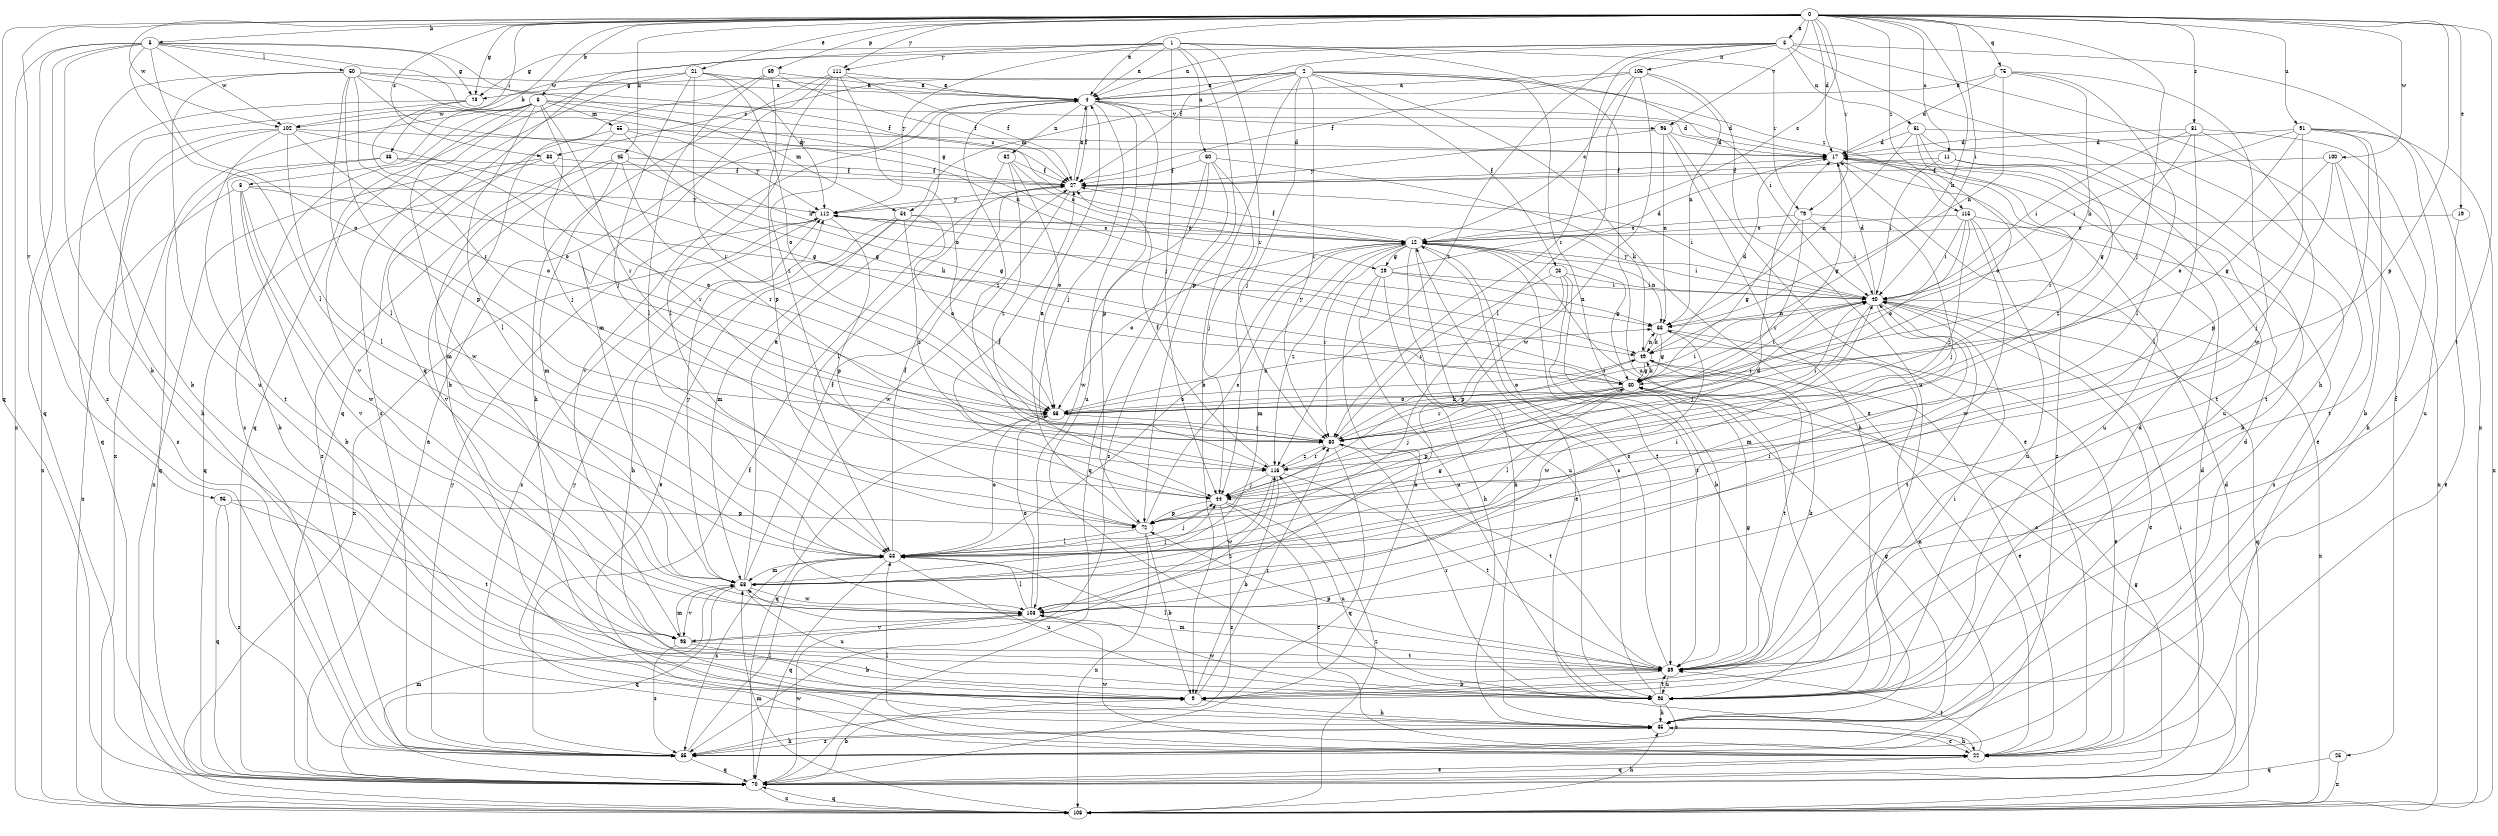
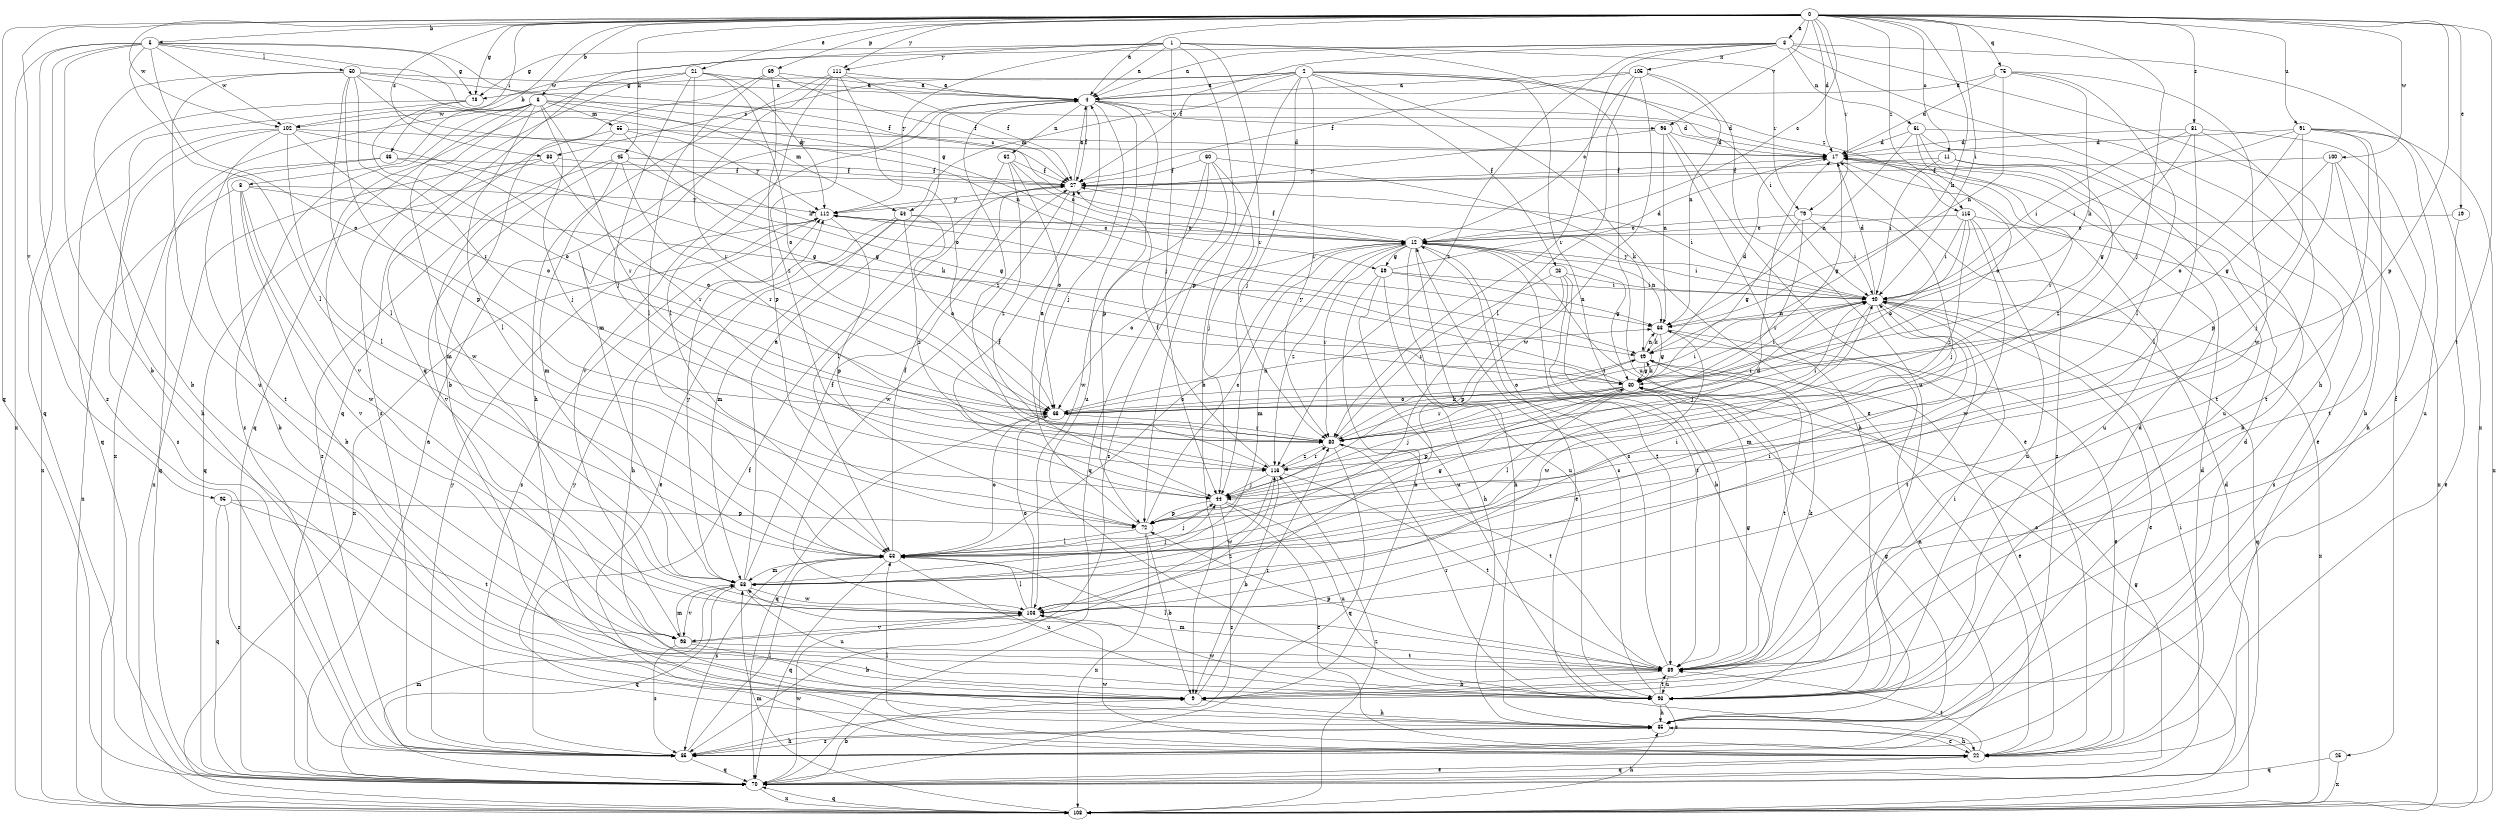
  strict digraph {
    0
    3
    4
    5
    6
    8
    11
    12
    17
    19
    21
    28
    36
    40
    44
    45
    49
    69
    72
    75
    n21 [label=70]
    79
    81
    83
    89
    91
    95
    96
    100
    102
    111
    115
    80
    25
    27
    35
    61
    105
    108
    116
    93
    62
    98
    9
-   29
+   29 [label=59]
    50
    53
    68
    85
    54
    55
    103
    112
    22
    30
    58
    63
    1
    60
    2
    23
    0 -> 3 [label=a]
    0 -> 4 [label=a]
    0 -> 5 [label=b]
    0 -> 6 [label=b]
    0 -> 8 [label=b]
    0 -> 11 [label=c]
    0 -> 12 [label=c]
    0 -> 17 [label=d]
    0 -> 19 [label=e]
    0 -> 21 [label=e]
    0 -> 28 [label=g]
    0 -> 36 [label=i]
    0 -> 40 [label=i]
    0 -> 44 [label=j]
    0 -> 45 [label=k]
    0 -> 49 [label=k]
    0 -> 69 [label=p]
    0 -> 72 [label=p]
    0 -> 75 [label=q]
    0 -> n21 [label=q]
    0 -> 79 [label=r]
    0 -> 81 [label=s]
    0 -> 83 [label=s]
    0 -> 89 [label=t]
    0 -> 91 [label=u]
    0 -> 95 [label=v]
    0 -> 96 [label=v]
    0 -> 100 [label=w]
    0 -> 102 [label=w]
    0 -> 111 [label=y]
    0 -> 115 [label=z]
    3 -> 4 [label=a]
    3 -> 102 [label=w]
    3 -> 80 [label=r]
    3 -> 25 [label=f]
    3 -> 27 [label=f]
    3 -> 35 [label=h]
    3 -> 61 [label=n]
    3 -> 105 [label=x]
    3 -> 108 [label=x]
    3 -> 116 [label=z]
    4 -> 17 [label=d]
    4 -> 44 [label=j]
    4 -> 72 [label=p]
    4 -> 96 [label=v]
    4 -> 27 [label=f]
    4 -> 116 [label=z]
    4 -> 93 [label=u]
    4 -> 62 [label=n]
    4 -> 98 [label=v]
    5 -> 12 [label=c]
    5 -> 28 [label=g]
    5 -> n21 [label=q]
    5 -> 102 [label=w]
    5 -> 108 [label=x]
    5 -> 9 [label=b]
    5 -> 29 [label=g]
    5 -> 50 [label=l]
    5 -> 53 [label=l]
    5 -> 68 [label=o]
    5 -> 85 [label=s]
    6 -> 17 [label=d]
    6 -> 44 [label=j]
    6 -> 102 [label=w]
    6 -> 80 [label=r]
    6 -> 108 [label=x]
    6 -> 98 [label=v]
    6 -> 53 [label=l]
    6 -> 85 [label=s]
    6 -> 54 [label=m]
    6 -> 55 [label=m]
    6 -> 103 [label=w]
    8 -> 49 [label=k]
    8 -> 108 [label=x]
    8 -> 98 [label=v]
    8 -> 9 [label=b]
    8 -> 103 [label=w]
    8 -> 112 [label=y]
    11 -> 40 [label=i]
    11 -> 27 [label=f]
    11 -> 116 [label=z]
    11 -> 9 [label=b]
    12 -> 40 [label=i]
    12 -> 89 [label=t]
    12 -> 80 [label=r]
    12 -> 27 [label=f]
    12 -> 35 [label=h]
    12 -> 116 [label=z]
    12 -> 93 [label=u]
    12 -> 29 [label=g]
    12 -> 68 [label=o]
    12 -> 22 [label=e]
    12 -> 30 [label=g]
    12 -> 58 [label=m]
    12 -> 63 [label=n]
    17 -> 27 [label=f]
    17 -> 93 [label=u]
    17 -> 85 [label=s]
    17 -> 30 [label=g]
    19 -> 12 [label=c]
    19 -> 22 [label=e]
    21 -> 4 [label=a]
    21 -> 44 [label=j]
    21 -> n21 [label=q]
    21 -> 80 [label=r]
    21 -> 68 [label=o]
    21 -> 85 [label=s]
    21 -> 112 [label=y]
    28 -> n21 [label=q]
    28 -> 35 [label=h]
    28 -> 68 [label=o]
    36 -> n21 [label=q]
    36 -> 27 [label=f]
    36 -> 9 [label=b]
    36 -> 68 [label=o]
    40 -> 17 [label=d]
    40 -> 44 [label=j]
    40 -> n21 [label=q]
    40 -> 89 [label=t]
    40 -> 80 [label=r]
    40 -> 108 [label=x]
    40 -> 112 [label=y]
    40 -> 22 [label=e]
    40 -> 58 [label=m]
    40 -> 63 [label=n]
    44 -> 72 [label=p]
    44 -> 27 [label=f]
    44 -> 93 [label=u]
    44 -> 85 [label=s]
    44 -> 22 [label=e]
    45 -> 80 [label=r]
    45 -> 27 [label=f]
    45 -> 98 [label=v]
    45 -> 85 [label=s]
    45 -> 30 [label=g]
    45 -> 58 [label=m]
    49 -> 17 [label=d]
    49 -> 89 [label=t]
    49 -> 68 [label=o]
    49 -> 22 [label=e]
    49 -> 30 [label=g]
    49 -> 63 [label=n]
    69 -> 4 [label=a]
    69 -> 72 [label=p]
    69 -> 27 [label=f]
    69 -> 9 [label=b]
    69 -> 53 [label=l]
    72 -> 4 [label=a]
    72 -> 12 [label=c]
    72 -> 108 [label=x]
    72 -> 9 [label=b]
    72 -> 53 [label=l]
    75 -> 4 [label=a]
    75 -> 17 [label=d]
    75 -> 49 [label=k]
    75 -> 53 [label=l]
    75 -> 103 [label=w]
    75 -> 63 [label=n]
    n21 -> 4 [label=a]
    n21 -> 17 [label=d]
    n21 -> 108 [label=x]
    n21 -> 9 [label=b]
    n21 -> 103 [label=w]
    n21 -> 22 [label=e]
    n21 -> 30 [label=g]
    n21 -> 58 [label=m]
    79 -> 12 [label=c]
    79 -> 40 [label=i]
    79 -> 44 [label=j]
    79 -> 80 [label=r]
    79 -> 30 [label=g]
    81 -> 17 [label=d]
    81 -> 40 [label=i]
    81 -> 89 [label=t]
    81 -> 35 [label=h]
    81 -> 53 [label=l]
    81 -> 30 [label=g]
    83 -> n21 [label=q]
    83 -> 80 [label=r]
    83 -> 27 [label=f]
    83 -> 108 [label=x]
    89 -> 12 [label=c]
    89 -> 49 [label=k]
    89 -> 72 [label=p]
    89 -> 93 [label=u]
    89 -> 9 [label=b]
    89 -> 53 [label=l]
    89 -> 30 [label=g]
    89 -> 58 [label=m]
    91 -> 17 [label=d]
    91 -> 40 [label=i]
    91 -> 72 [label=p]
    91 -> 89 [label=t]
    91 -> 108 [label=x]
    91 -> 93 [label=u]
    91 -> 9 [label=b]
    91 -> 68 [label=o]
    95 -> 72 [label=p]
    95 -> n21 [label=q]
    95 -> 89 [label=t]
    95 -> 85 [label=s]
    96 -> 17 [label=d]
    96 -> 35 [label=h]
    96 -> 112 [label=y]
    96 -> 22 [label=e]
    96 -> 63 [label=n]
    100 -> 44 [label=j]
    100 -> 89 [label=t]
    100 -> 27 [label=f]
    100 -> 108 [label=x]
    100 -> 30 [label=g]
    102 -> 17 [label=d]
    102 -> 89 [label=t]
    102 -> 108 [label=x]
    102 -> 53 [label=l]
    102 -> 68 [label=o]
    102 -> 85 [label=s]
    102 -> 30 [label=g]
    111 -> 4 [label=a]
    111 -> 27 [label=f]
    111 -> 35 [label=h]
    111 -> 116 [label=z]
    111 -> 53 [label=l]
    111 -> 68 [label=o]
    111 -> 58 [label=m]
    115 -> 12 [label=c]
    115 -> 40 [label=i]
    115 -> 116 [label=z]
    115 -> 93 [label=u]
    115 -> 68 [label=o]
    115 -> 85 [label=s]
    115 -> 103 [label=w]
    80 -> 40 [label=i]
    80 -> 49 [label=k]
    80 -> n21 [label=q]
    80 -> 89 [label=t]
    80 -> 116 [label=z]
    25 -> n21 [label=q]
    25 -> 108 [label=x]
    27 -> 4 [label=a]
    27 -> 40 [label=i]
    27 -> 103 [label=w]
    27 -> 112 [label=y]
    35 -> 17 [label=d]
    35 -> 85 [label=s]
    35 -> 22 [label=e]
    35 -> 30 [label=g]
    61 -> 17 [label=d]
    61 -> 80 [label=r]
    61 -> 93 [label=u]
    61 -> 68 [label=o]
    61 -> 22 [label=e]
    61 -> 63 [label=n]
    105 -> 4 [label=a]
    105 -> 12 [label=c]
    105 -> 27 [label=f]
    105 -> 93 [label=u]
    105 -> 53 [label=l]
    105 -> 103 [label=w]
    105 -> 63 [label=n]
    108 -> 12 [label=c]
    108 -> 17 [label=d]
    108 -> n21 [label=q]
    108 -> 35 [label=h]
    108 -> 116 [label=z]
    108 -> 58 [label=m]
    116 -> 44 [label=j]
    116 -> 89 [label=t]
    116 -> 80 [label=r]
    116 -> 27 [label=f]
    116 -> 9 [label=b]
    116 -> 103 [label=w]
    93 -> 12 [label=c]
    93 -> 17 [label=d]
    93 -> 40 [label=i]
    93 -> 89 [label=t]
    93 -> 80 [label=r]
    93 -> 35 [label=h]
    93 -> 85 [label=s]
    93 -> 103 [label=w]
    62 -> 12 [label=c]
    62 -> 27 [label=f]
    62 -> 116 [label=z]
    62 -> 53 [label=l]
    62 -> 68 [label=o]
    98 -> 89 [label=t]
    98 -> 116 [label=z]
    98 -> 9 [label=b]
    98 -> 85 [label=s]
    98 -> 58 [label=m]
    9 -> 80 [label=r]
    9 -> 35 [label=h]
    29 -> 17 [label=d]
    29 -> 40 [label=i]
    29 -> 35 [label=h]
    29 -> 93 [label=u]
    29 -> 9 [label=b]
    29 -> 63 [label=n]
    50 -> 4 [label=a]
    50 -> 49 [label=k]
    50 -> 72 [label=p]
    50 -> 80 [label=r]
    50 -> 27 [label=f]
    50 -> 93 [label=u]
    50 -> 9 [label=b]
    50 -> 53 [label=l]
    50 -> 63 [label=n]
    53 -> 12 [label=c]
    53 -> 44 [label=j]
    53 -> n21 [label=q]
    53 -> 27 [label=f]
    53 -> 93 [label=u]
    53 -> 68 [label=o]
    53 -> 85 [label=s]
    53 -> 30 [label=g]
    53 -> 58 [label=m]
    68 -> 40 [label=i]
    68 -> n21 [label=q]
    68 -> 80 [label=r]
    68 -> 63 [label=n]
    85 -> n21 [label=q]
    85 -> 27 [label=f]
    85 -> 35 [label=h]
    85 -> 53 [label=l]
    85 -> 112 [label=y]
    85 -> 63 [label=n]
    54 -> 12 [label=c]
    54 -> 35 [label=h]
    54 -> 116 [label=z]
    54 -> 68 [label=o]
    54 -> 22 [label=e]
    54 -> 58 [label=m]
    55 -> 17 [label=d]
    55 -> 103 [label=q]
    55 -> 112 [label=y]
    55 -> 30 [label=g]
    55 -> 58 [label=m]
    103 -> 40 [label=i]
    103 -> 98 [label=v]
    103 -> 53 [label=l]
    103 -> 68 [label=o]
    112 -> 12 [label=c]
    112 -> 72 [label=p]
    112 -> 108 [label=x]
    112 -> 85 [label=s]
    22 -> 40 [label=i]
    22 -> n21 [label=q]
    22 -> 89 [label=t]
    22 -> 35 [label=h]
    22 -> 53 [label=l]
    22 -> 103 [label=w]
    22 -> 112 [label=y]
    30 -> 40 [label=i]
    30 -> 44 [label=j]
    30 -> 49 [label=k]
    30 -> 72 [label=p]
    30 -> 80 [label=r]
    30 -> 53 [label=l]
    30 -> 68 [label=o]
    30 -> 112 [label=y]
    58 -> 4 [label=a]
    58 -> 17 [label=d]
    58 -> 40 [label=i]
    58 -> 44 [label=j]
    58 -> n21 [label=q]
    58 -> 27 [label=f]
    58 -> 93 [label=u]
    58 -> 98 [label=v]
    58 -> 103 [label=w]
    58 -> 112 [label=y]
    63 -> 49 [label=k]
    63 -> 103 [label=w]
    63 -> 22 [label=e]
    63 -> 30 [label=g]
    1 -> 4 [label=a]
    1 -> 28 [label=g]
    1 -> 44 [label=j]
    1 -> 72 [label=p]
    1 -> n21 [label=q]
    1 -> 79 [label=r]
    1 -> 111 [label=y]
    1 -> 80 [label=r]
    1 -> 93 [label=u]
    1 -> 112 [label=y]
-   1 -> 60 [label=n]
    60 -> 44 [label=j]
    60 -> 49 [label=k]
    60 -> n21 [label=q]
    60 -> 27 [label=f]
    60 -> 85 [label=s]
    60 -> 103 [label=w]
    2 -> 4 [label=a]
    2 -> 28 [label=g]
    2 -> 40 [label=i]
    2 -> 44 [label=j]
    2 -> 83 [label=s]
    2 -> 89 [label=t]
    2 -> 115 [label=z]
    2 -> 80 [label=r]
    2 -> 9 [label=b]
    2 -> 54 [label=m]
    2 -> 22 [label=e]
    2 -> 23 [label=f]
    23 -> 40 [label=i]
    23 -> 72 [label=p]
    23 -> 89 [label=t]
    23 -> 80 [label=r]
    23 -> 9 [label=b]
  }
